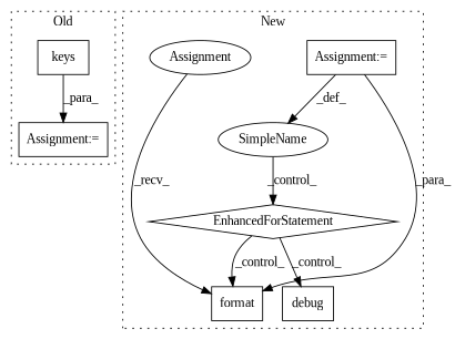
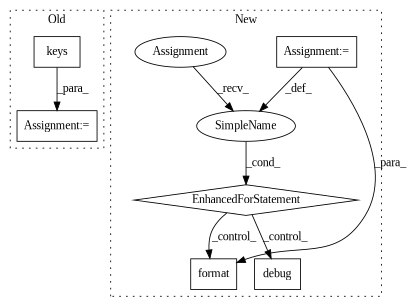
  digraph {
    fontname="Liberation Serif"
    node [a=32 fontname="Liberation Serif" shape=box]
    edge [fontname="Liberation Serif"]
    n1 [l=6 label=keys s=1368]
    n2 [a=7 l="53,2" label="Assignment:=" s="1295,1374"]
    n3 [l="6,1" label=debug s="2086,2167"]
    n4 [l="7,1" label=format s="2133,2166"]
    n5 [a=45 l=40 label=Assignment s=2092 shape=ellipse]
    n6 [a=70 l="77,2" label=EnhancedForStatement s="1960,2067" shape=diamond]
    n7 [a=42 l=7 label=SimpleName s=2041 shape=ellipse]
    n8 [a=7 l="73,2" label="Assignment:=" s="1775,1897"]
    subgraph cluster_1 {
      label=Old
      style=dotted
      n1
      n2
    }
    subgraph cluster_2 {
      label=New
      style=dotted
      n3
      n4
      n5
      n6
      n7
      n8
    }
    n1 -> n2 [label=_para_]
-   n5 -> n4 [label=_recv_]
+   n5 -> n7 [label=_recv_]
    n6 -> n3 [label=_control_]
    n6 -> n4 [label=_control_]
-   n7 -> n6 [label=_control_]
+   n7 -> n6 [label=_cond_]
    n8 -> n4 [label=_para_]
    n8 -> n7 [label=_def_]
  }
